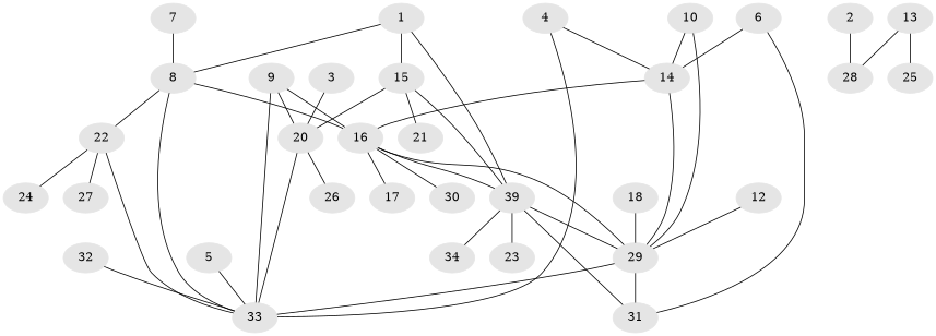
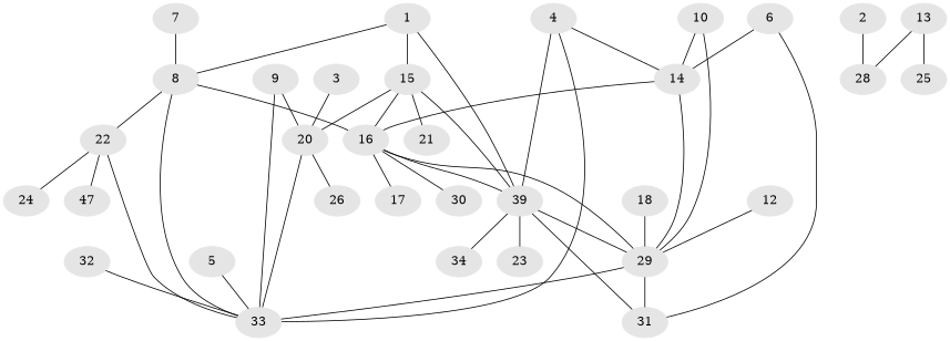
  graph {
    node [color=gray90 style=filled]
    edge [weight=1.0]
    1
    8
    15
    n4 [label=39]
    33
    16
    22
    20
    21
    29
    31
    23
    34
    2
    28
    3
    26
    4
    14
    5
    6
    7
    17
    30
    24
-   27
+   27 [label=47]
    9
    10
    12
    13
    25
    18
    32
    1 -- 8
    1 -- 15
    1 -- n4
    8 -- 33
    8 -- 16
    8 -- 22
    15 -- n4
-   9 -- 16
+   15 -- 16
    15 -- 20
    15 -- 21
    n4 -- 29
    n4 -- 31
    n4 -- 23
    n4 -- 34
    16 -- n4
    16 -- 29
    16 -- 17
    16 -- 30
    22 -- 33
    22 -- 24
    22 -- 27
    20 -- 33
    20 -- 26
    29 -- 33 [weight=2.0]
    29 -- 31
    2 -- 28
    3 -- 20
+   4 -- n4 [weight=2.0]
    4 -- 33
    4 -- 14
    14 -- 16
    14 -- 29 [weight=2.0]
    5 -- 33
    6 -- 31
    6 -- 14
    7 -- 8
    9 -- 33
    9 -- 20
    10 -- 29
    10 -- 14
    12 -- 29
    13 -- 28
    13 -- 25
    18 -- 29
    32 -- 33
  }
